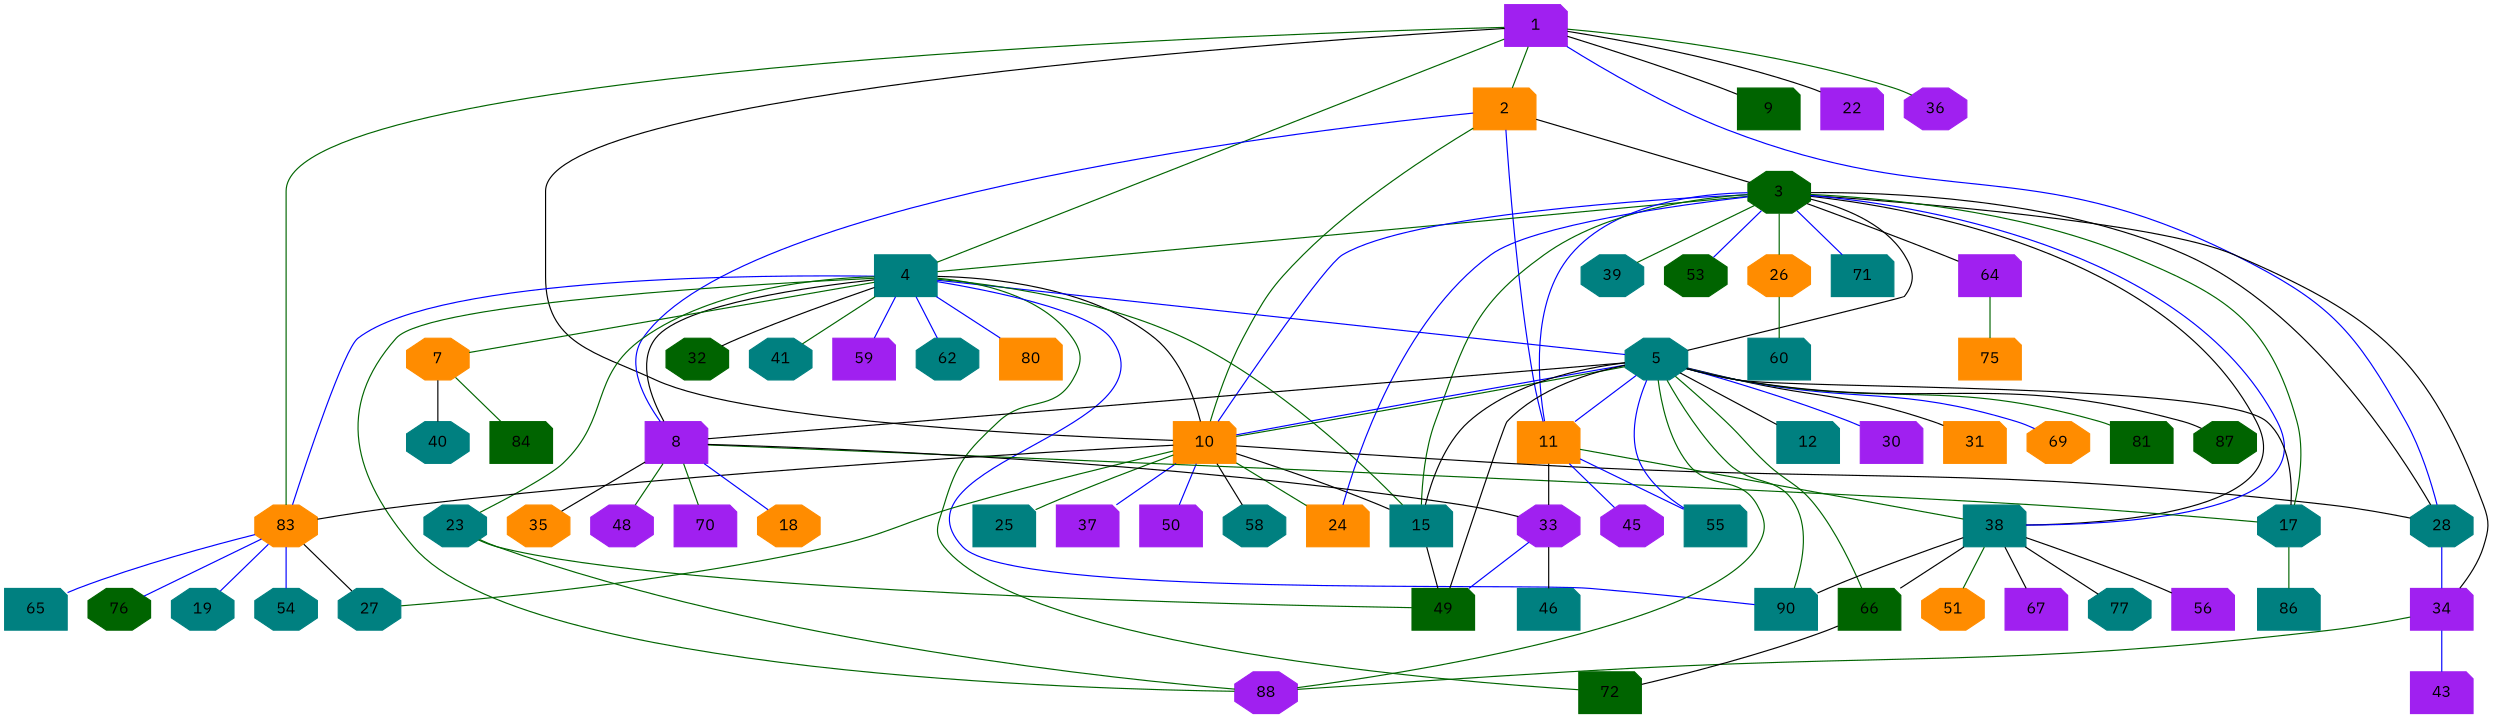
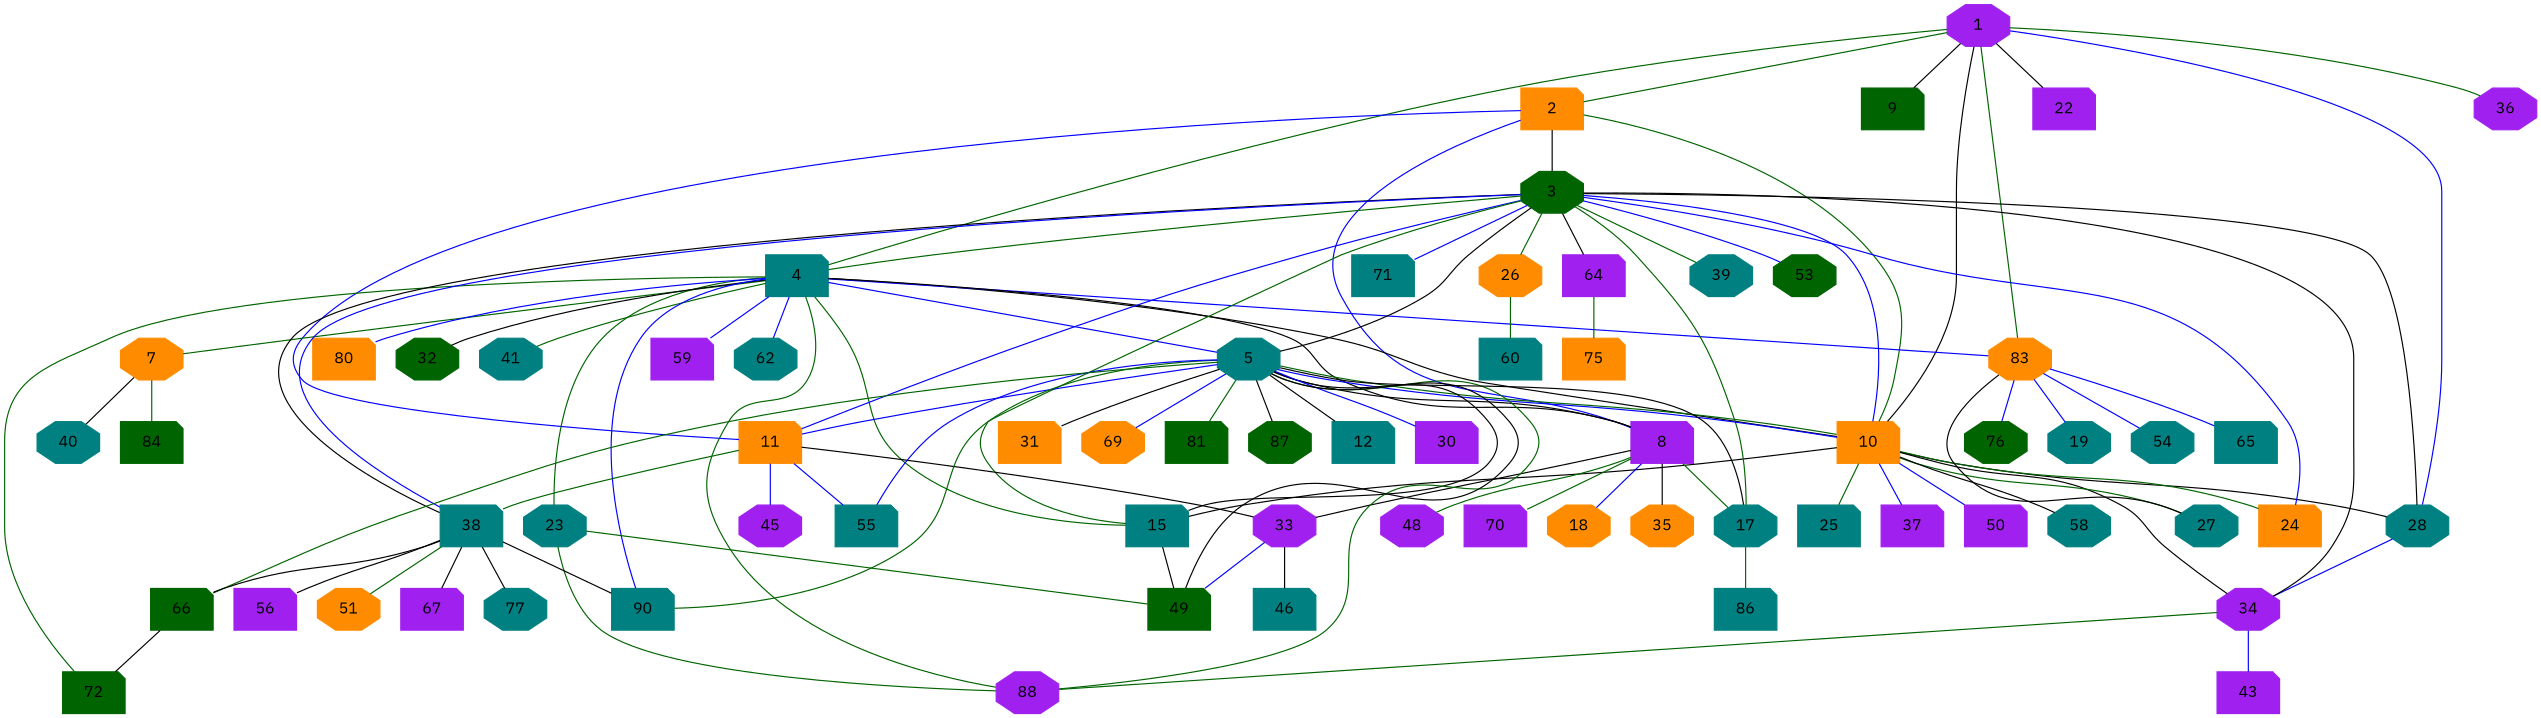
  graph {
    fontname="IBM Plex Sans"
    node [color=teal fontname="IBM Plex Sans" shape=note style=filled]
    edge [color=darkgreen fontname="IBM Plex Sans"]
-   1 [color=purple super="+20"]
+   1 [color=purple shape=octagon super="+20"]
    2 [color=darkorange super="+42"]
    4 [super="+6"]
    9 [color=darkgreen]
    10 [color=darkorange super="+63"]
    n6 [color=darkorange label=83 shape=octagon super="+29"]
    22 [color=purple super="+43"]
    28 [shape=octagon super="+68"]
    36 [color=purple shape=octagon super="+52"]
    3 [color=darkgreen shape=octagon super="+24"]
    8 [color=purple super="+16"]
    11 [color=darkorange super="+14"]
    5 [shape=octagon super="+82"]
    15 [super="+85"]
    7 [color=darkorange shape=octagon]
    23 [shape=octagon]
    32 [color=darkgreen shape=octagon]
    41 [shape=octagon]
    59 [color=purple]
    62 [shape=octagon]
    72 [color=darkgreen]
    80 [color=darkorange]
    88 [color=purple shape=octagon]
    90
    n25 [color=darkorange label=24 super="+78"]
-   34 [color=purple super="+51"]
+   34 [color=purple shape=octagon super="+51"]
    25
    27 [shape=octagon]
    37 [color=purple]
    50 [color=purple super="+89"]
    58 [shape=octagon]
    19 [shape=octagon]
    54 [shape=octagon]
    65 [super="+73"]
    76 [color=darkgreen shape=octagon]
    17 [shape=octagon super="+44"]
    26 [color=darkorange shape=octagon]
    38 [super="+79"]
    39 [shape=octagon]
    53 [color=darkgreen shape=octagon]
    64 [color=purple super="+74"]
    71
    18 [color=darkorange shape=octagon]
    33 [color=purple shape=octagon]
    35 [color=darkorange shape=octagon]
    48 [color=purple shape=octagon]
    70 [color=purple]
    55
    45 [color=purple shape=octagon]
    12
    30 [color=purple]
    31 [color=darkorange]
    49 [color=darkgreen super="+61"]
    66 [color=darkgreen super="+83"]
    69 [color=darkorange shape=octagon]
    81 [color=darkgreen]
    87 [color=darkgreen shape=octagon]
    86
    60
    n60 [color=purple label=43]
    56 [color=purple]
    n62 [color=darkorange label=51 shape=octagon]
    67 [color=purple]
    77 [shape=octagon]
    75 [color=darkorange]
    40 [shape=octagon]
    84 [color=darkgreen]
    46
    1 -- 2
    1 -- 4
    1 -- 9 [color=black]
    1 -- 10 [color=black]
    1 -- n6
    1 -- 22 [color=black]
    1 -- 28 [color=blue]
    1 -- 36
    2 -- 10
    2 -- 3 [color=black]
    2 -- 8 [color=blue]
    2 -- 11 [color=blue]
    4 -- 10 [color=black]
    4 -- n6 [color=blue]
    4 -- 8 [color=black weight=2]
    4 -- 5 [color=blue weight=2]
    4 -- 15
    4 -- 7
    4 -- 23
    4 -- 32 [color=black]
    4 -- 41
    4 -- 59 [color=blue]
    4 -- 62 [color=blue]
    4 -- 72
    4 -- 80 [color=blue]
    4 -- 88
    4 -- 90 [color=blue weight=2]
    10 -- 28 [color=black]
    10 -- 15 [color=black]
    10 -- n25
-   10 -- n6 [color=black]
+   10 -- 34 [color=black]
    10 -- 25
    10 -- 27
    10 -- 37 [color=blue]
    10 -- 50 [color=blue weight=2]
    10 -- 58 [color=black]
    n6 -- 27 [color=black]
    n6 -- 19 [color=blue]
    n6 -- 54 [color=blue]
    n6 -- 65 [color=blue]
    n6 -- 76 [color=blue]
    28 -- 34 [color=blue]
    3 -- 4
    3 -- 10 [color=blue]
    3 -- 28 [color=black]
    3 -- 11 [color=blue]
    3 -- 5 [color=black]
    3 -- 15
    3 -- n25 [color=blue]
    3 -- 34 [color=black]
    3 -- 17
    3 -- 26
    3 -- 38 [color=black]
    3 -- 38 [color=blue]
    3 -- 39
    3 -- 53 [color=blue]
    3 -- 64 [color=black]
    3 -- 71 [color=blue]
    8 -- 17
    8 -- 18 [color=blue]
    8 -- 33 [color=black]
    8 -- 35 [color=black]
    8 -- 48
    8 -- 70
    11 -- 38 [weight=2]
    11 -- 33 [color=black]
    11 -- 55 [color=blue]
    11 -- 45 [color=blue]
    5 -- 10 [color=blue]
    5 -- 10
    5 -- 8 [color=black]
    5 -- 11 [color=blue]
    5 -- 15 [color=black weight=2]
    5 -- 88
    5 -- 90
    5 -- 17 [color=black]
    5 -- 55 [color=blue]
    5 -- 12 [color=black]
    5 -- 30 [color=blue]
    5 -- 31 [color=black]
    5 -- 49 [color=black]
    5 -- 66
    5 -- 69 [color=blue]
    5 -- 81
    5 -- 87 [color=black]
    15 -- 49 [color=black]
    7 -- 40 [color=black]
    7 -- 84
    23 -- 88
    23 -- 49
    34 -- 88
    34 -- n60 [color=blue]
    17 -- 86
    26 -- 60
    38 -- 90 [color=black]
    38 -- 66 [color=black]
    38 -- 56 [color=black]
    38 -- n62
    38 -- 67 [color=black]
    38 -- 77 [color=black]
    64 -- 75
    33 -- 49 [color=blue]
    33 -- 46 [color=black]
    66 -- 72 [color=black]
  }
